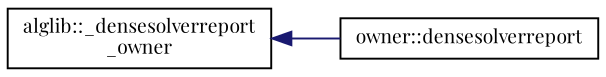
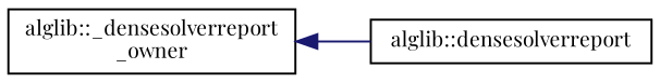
  digraph {
    rankdir=LR
    fontname="Playfair Display"
    node [color=black fillcolor=white fontname="Playfair Display" fontsize=10 shape=record style=filled]
    n1 [height=0.2 label="alglib::_densesolverreport\l_owner" width=0.4]
-   n2 [height=0.2 label="owner::densesolverreport" width=0.4]
+   n2 [height=0.2 label="alglib::densesolverreport" width=0.4]
    n1 -> n2 [color=midnightblue dir=back fontname="Playfair Display" fontsize=10 labelfontname=Helvetica labelfontsize=10 style=solid]
  }
